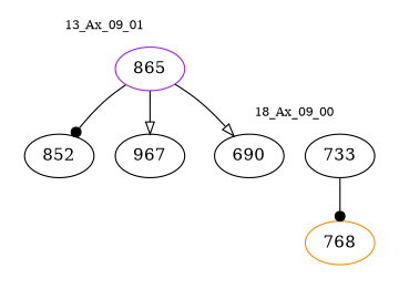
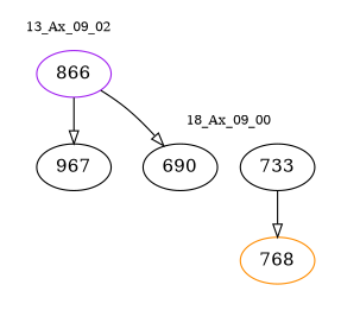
  digraph {
    node [color=black]
    edge [arrowhead=dot color=black]
-   n1 [color=purple label=865]
-   n2 [label=852]
+   n1 [color=purple label=866]
    n3 [label=967]
    n4 [label=733]
    n5 [label=690]
    n6 [color=darkorange label=768]
    subgraph cluster_1 {
      color=white
      fontsize=10
-     label="13_Ax_09_01"
+     label="13_Ax_09_02"
      n1
-     n2
      n3
    }
    subgraph cluster_2 {
      color=white
      fontsize=10
      label="18_Ax_09_00"
      n4
      n5
      n6
    }
-   n1 -> n2
    n1 -> n3 [arrowhead=onormal]
    n1 -> n5 [arrowhead=onormal]
-   n4 -> n6
+   n4 -> n6 [arrowhead=onormal]
  }
